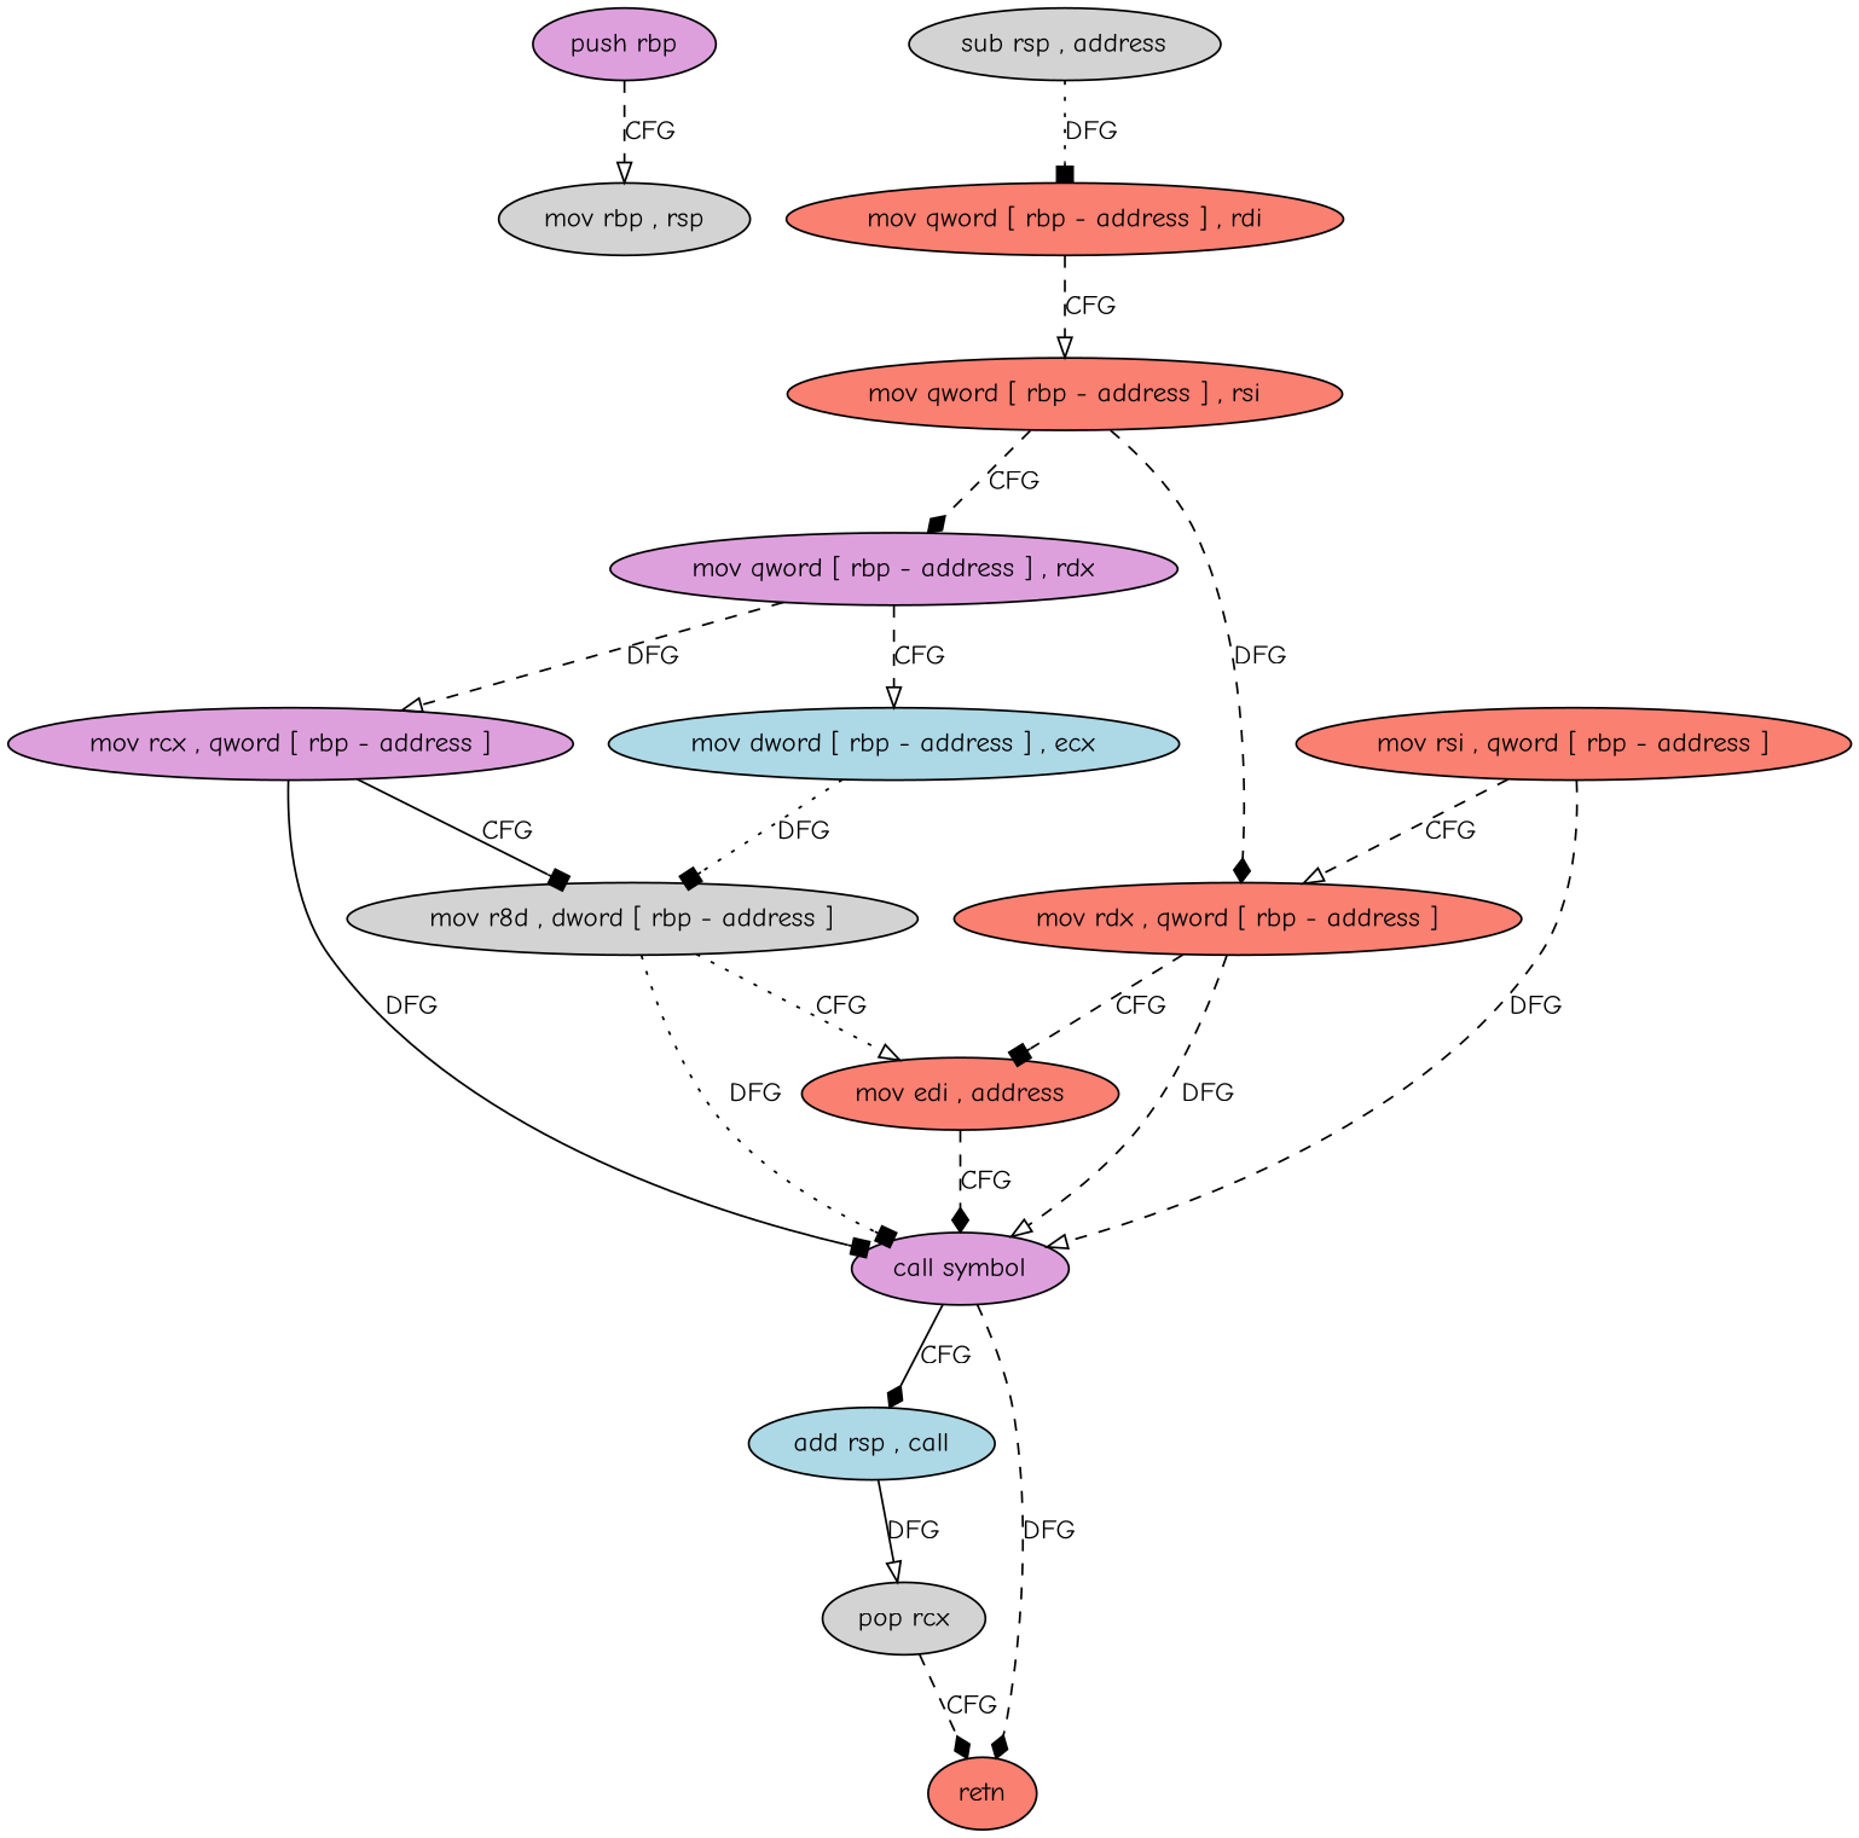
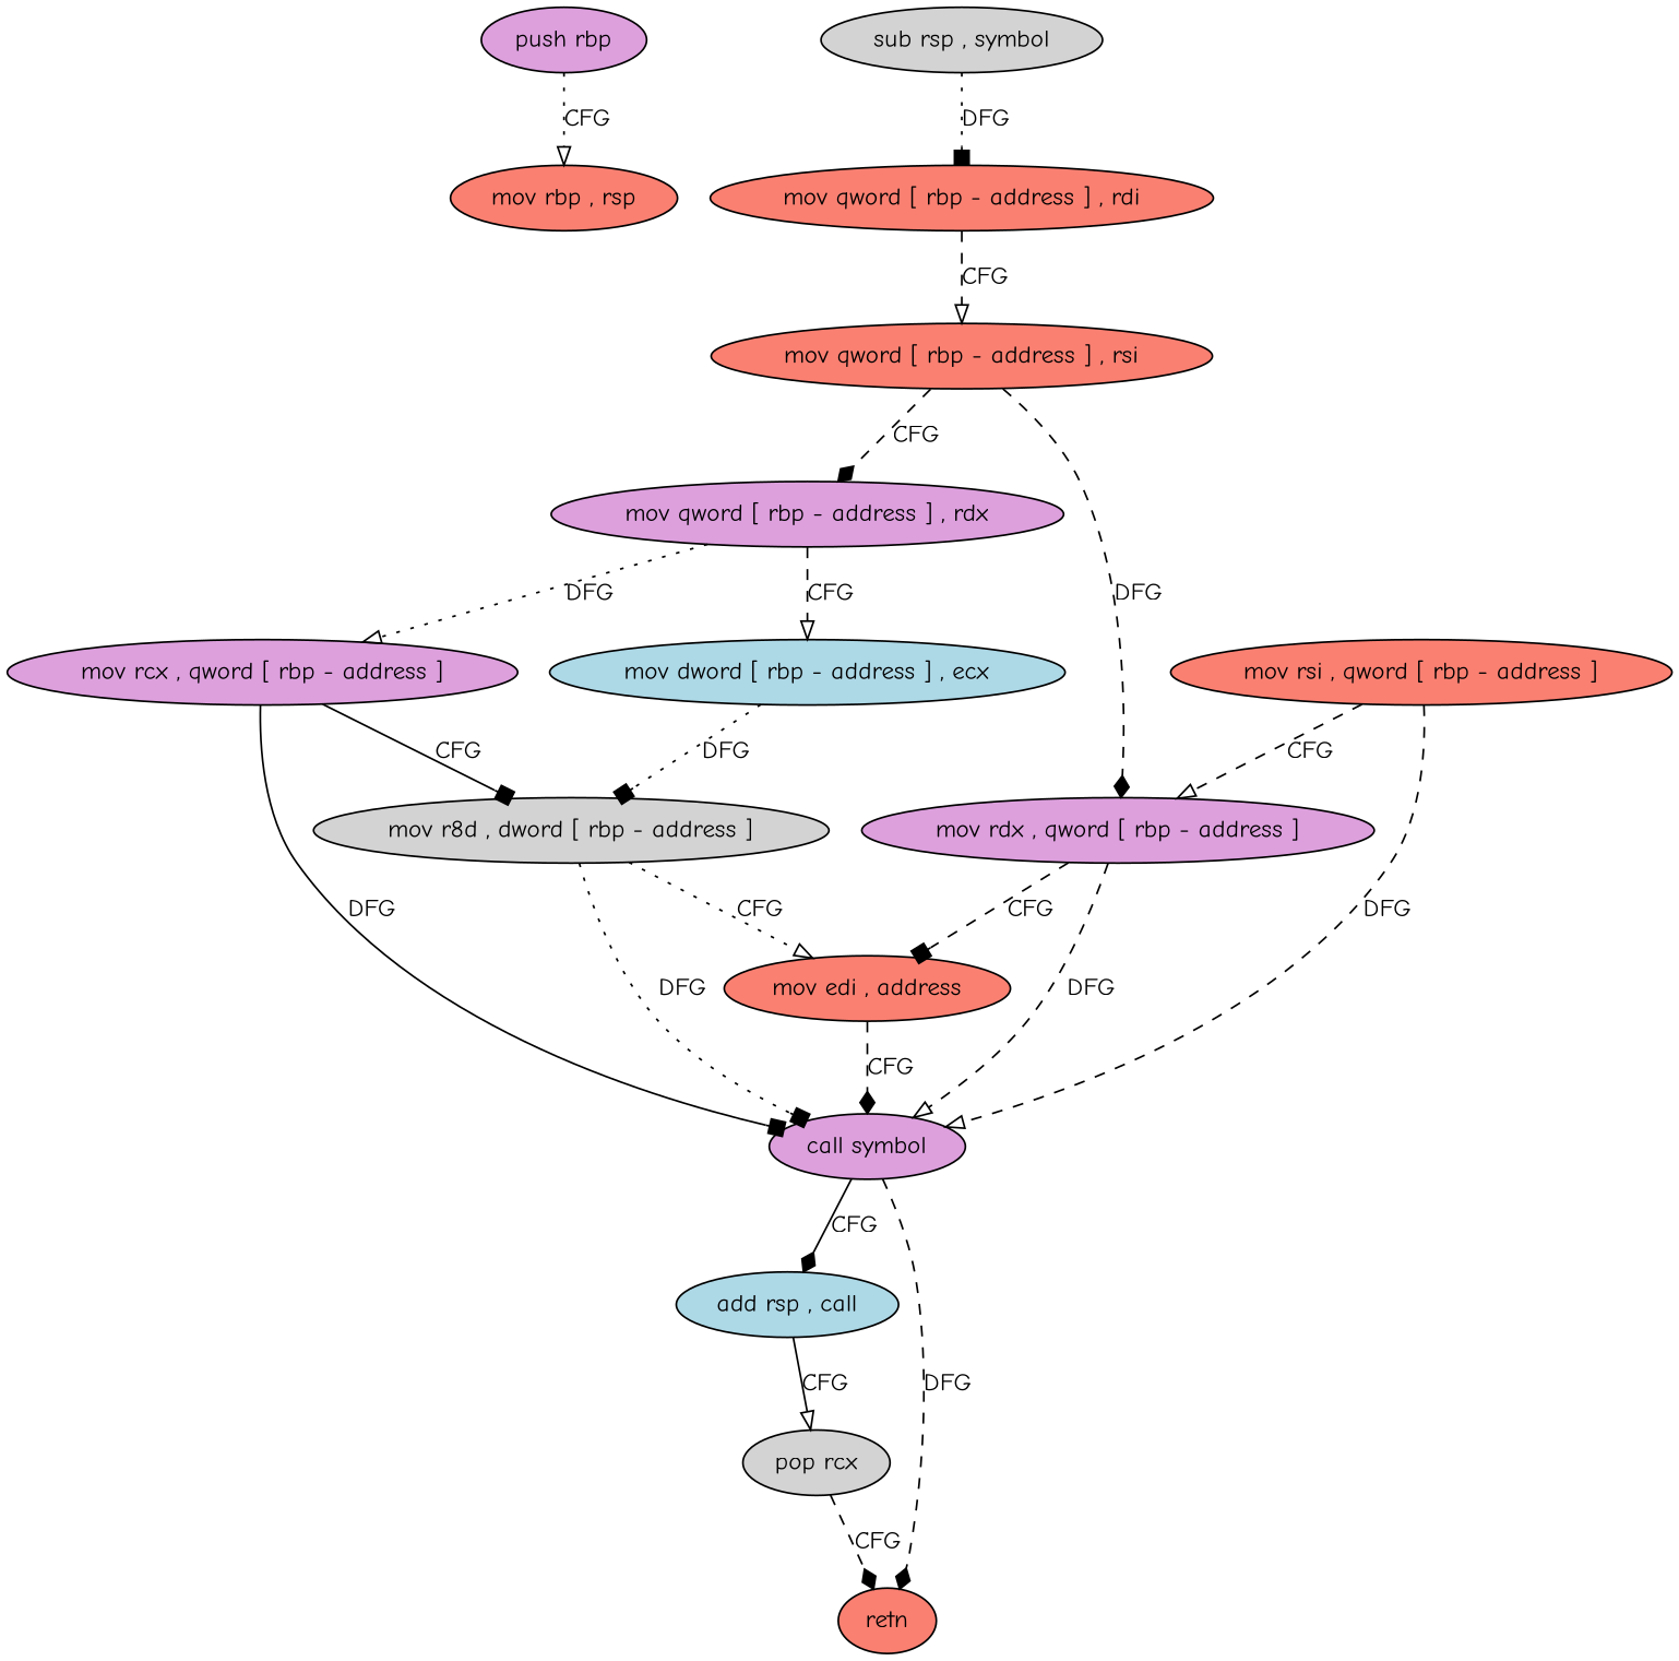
  digraph {
    fontname="Comic Neue"
    node [fillcolor=plum fontname="Comic Neue" style=filled]
    edge [arrowhead=onormal fontname="Comic Neue" style=dashed]
    n1 [label="push rbp"]
-   n2 [fillcolor=lightgrey label="mov rbp , rsp"]
-   n3 [fillcolor=lightgrey label="sub rsp , address"]
+   n2 [fillcolor=salmon label="mov rbp , rsp"]
+   n3 [fillcolor=lightgrey label="sub rsp , symbol"]
    n4 [fillcolor=salmon label="mov qword [ rbp - address ] , rdi"]
    n5 [fillcolor=salmon label="mov qword [ rbp - address ] , rsi"]
    n6 [label="mov qword [ rbp - address ] , rdx"]
-   n7 [fillcolor=salmon label="mov rdx , qword [ rbp - address ]"]
+   n7 [label="mov rdx , qword [ rbp - address ]"]
    n8 [fillcolor=salmon label="mov rsi , qword [ rbp - address ]"]
    n9 [label="call symbol"]
    n10 [fillcolor=lightblue label="mov dword [ rbp - address ] , ecx"]
    n11 [label="mov rcx , qword [ rbp - address ]"]
    n12 [fillcolor=salmon label="mov edi , address"]
    n13 [fillcolor=lightgrey label="mov r8d , dword [ rbp - address ]"]
    n14 [fillcolor=lightblue label="add rsp , call"]
    n15 [fillcolor=salmon label=retn]
    n16 [fillcolor=lightgrey label="pop rcx"]
-   n1 -> n2 [label=CFG]
+   n1 -> n2 [label=CFG style=dotted]
    n3 -> n4 [arrowhead=box label=DFG style=dotted]
    n4 -> n5 [label=CFG]
    n5 -> n6 [arrowhead=diamond label=CFG]
    n5 -> n7 [arrowhead=diamond label=DFG]
    n6 -> n10 [label=CFG]
-   n6 -> n11 [label=DFG]
+   n6 -> n11 [label=DFG style=dotted]
    n7 -> n9 [label=DFG]
    n7 -> n12 [arrowhead=box label=CFG]
    n8 -> n7 [label=CFG]
    n8 -> n9 [label=DFG]
    n9 -> n14 [arrowhead=diamond label=CFG style=solid]
    n9 -> n15 [arrowhead=diamond label=DFG]
    n10 -> n13 [arrowhead=box label=DFG style=dotted]
    n11 -> n9 [arrowhead=box label=DFG style=solid]
    n11 -> n13 [arrowhead=box label=CFG style=solid]
    n12 -> n9 [arrowhead=diamond label=CFG]
    n13 -> n9 [arrowhead=box label=DFG style=dotted]
    n13 -> n12 [label=CFG style=dotted]
-   n14 -> n16 [label=DFG style=solid]
+   n14 -> n16 [label=CFG style=solid]
    n16 -> n15 [arrowhead=diamond label=CFG]
  }
